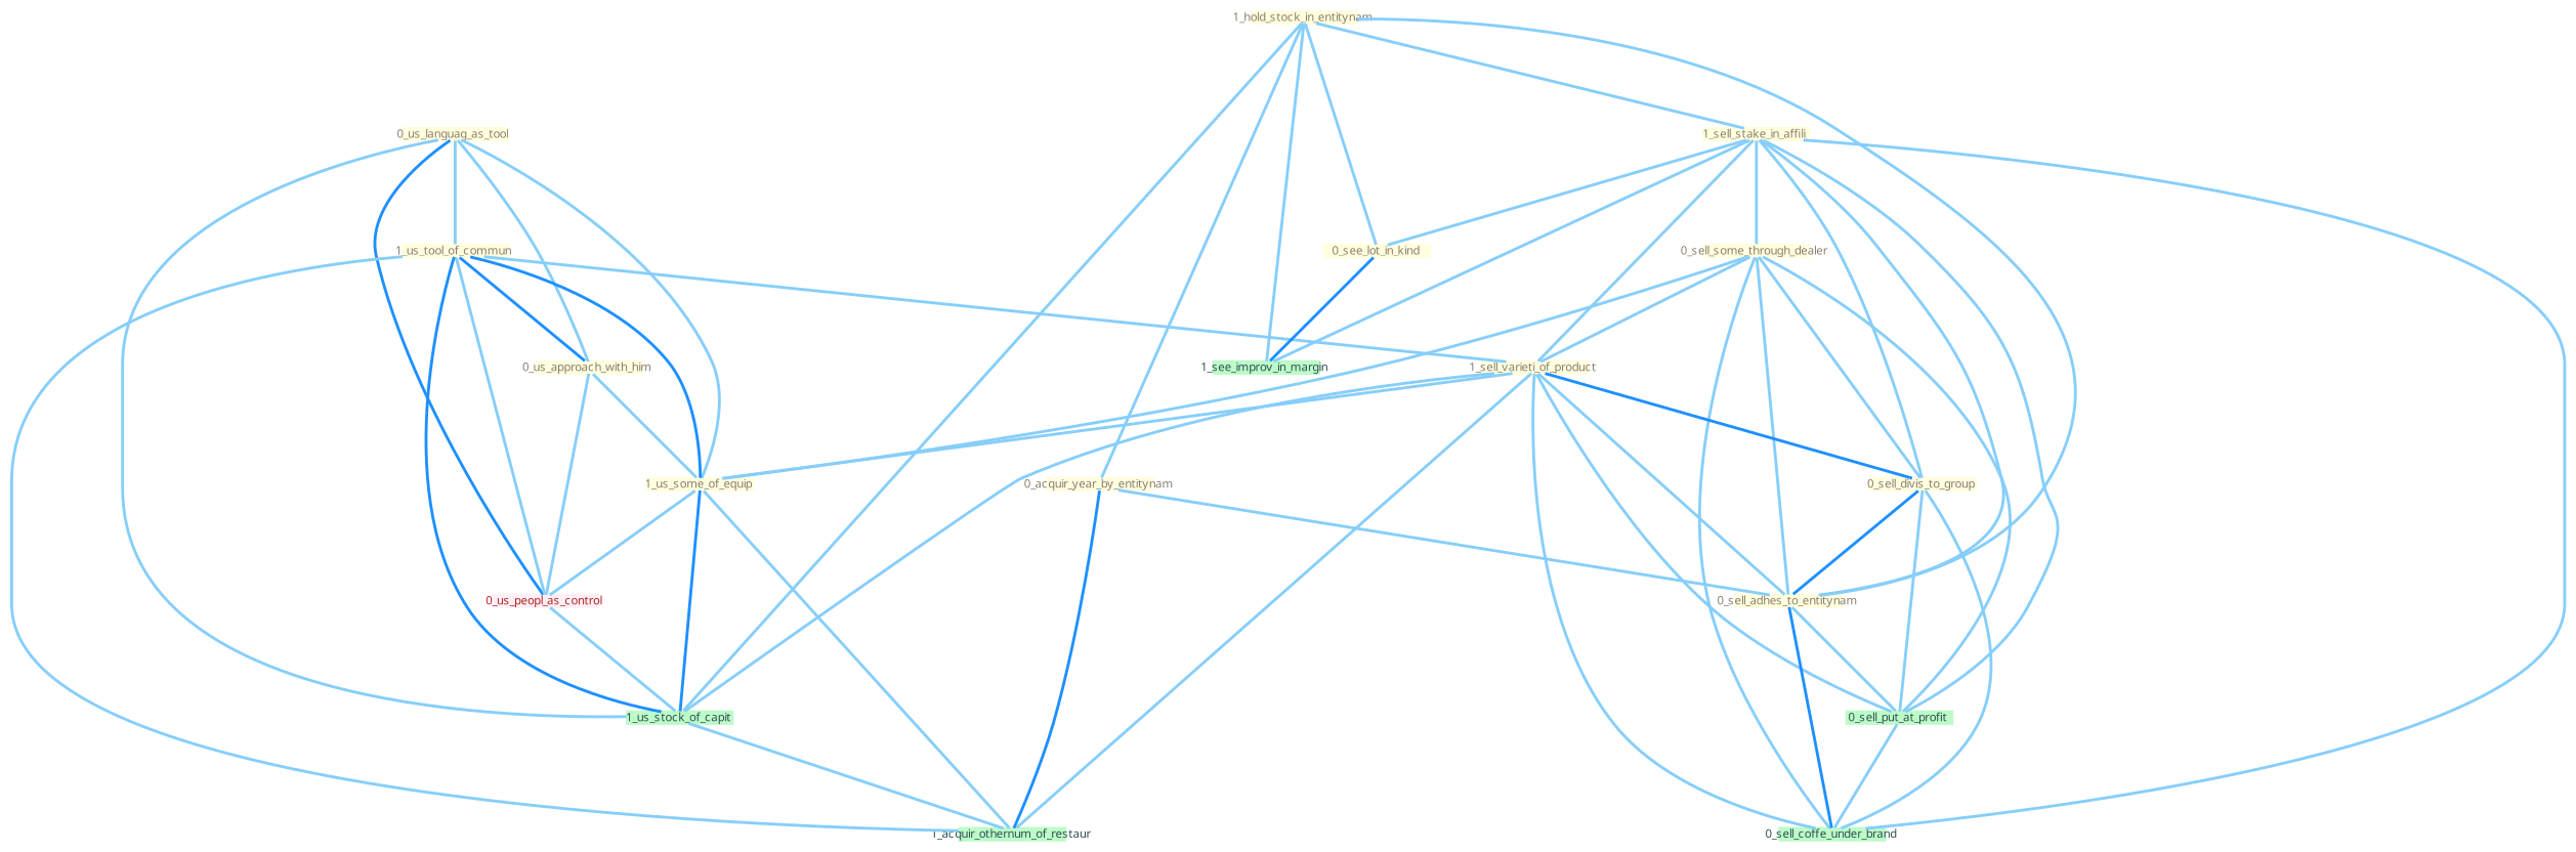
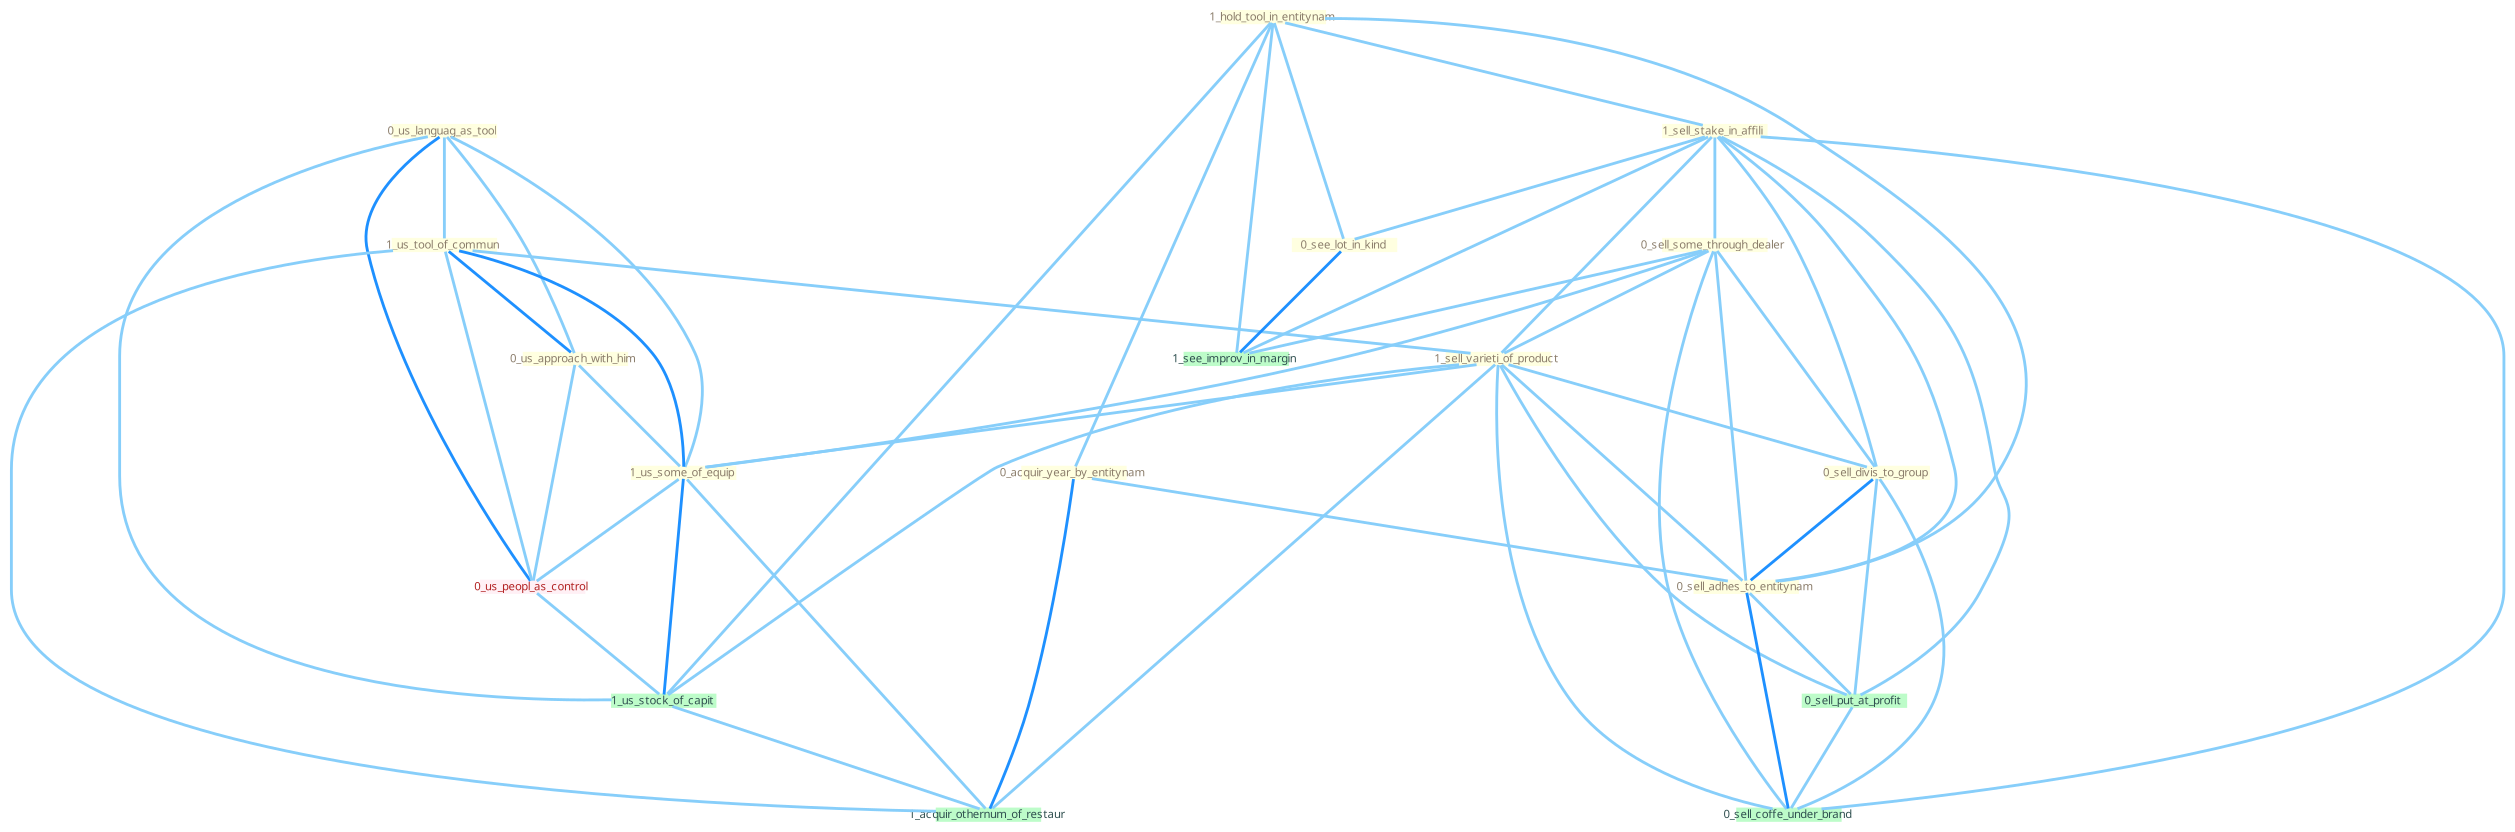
  graph {
    fontname="Noto Sans"
    node [color="#ffffe0" fixedsize=true fontcolor="#8b7d6b" fontname="Noto Sans" fontsize=4 shape=polygon style=filled]
    edge [color="#87cefa" fontname="Noto Sans" w=1]
    "0_us_languag_as_tool " [height=.06 width=.5]
    "1_us_tool_of_commun " [height=.06 width=.5]
-   "1_hold_stock_in_entitynam " [height=.06 width=.5]
+   "1_hold_stock_in_entitynam " [height=.06 width=.5 label="1_hold_tool_in_entitynam"]
    "1_sell_stake_in_affili " [height=.06 width=.5]
    "0_sell_some_through_dealer " [height=.06 width=.5]
    "1_sell_varieti_of_product " [height=.06 width=.5]
    "0_sell_divis_to_group " [height=.06 width=.5]
    "0_acquir_year_by_entitynam " [height=.06 width=.5]
    "0_sell_adhes_to_entitynam " [height=.06 width=.5]
    "0_see_lot_in_kind " [height=.06 width=.5]
    "0_us_approach_with_him " [height=.06 width=.5]
    "1_us_some_of_equip " [height=.06 width=.5]
    "0_us_peopl_as_control " [color="#fff0f5" fontcolor="#b22222" height=.06 width=.5]
    "1_us_stock_of_capit " [color="#BDFCC9" fontcolor="#2f4f4f" height=.06 width=.5]
    "1_acquir_othernum_of_restaur " [color="#BDFCC9" fontcolor="#2f4f4f" height=.06 width=.5]
    "1_see_improv_in_margin " [color="#BDFCC9" fontcolor="#2f4f4f" height=.06 width=.5]
    "0_sell_put_at_profit " [color="#BDFCC9" fontcolor="#2f4f4f" height=.06 width=.5]
    "0_sell_coffe_under_brand " [color="#BDFCC9" fontcolor="#2f4f4f" height=.06 width=.5]
    subgraph sub_1 {
      "0_us_languag_as_tool "
      "1_us_tool_of_commun "
      "1_hold_stock_in_entitynam "
      "1_sell_stake_in_affili "
      "0_sell_some_through_dealer "
      "1_sell_varieti_of_product "
      "0_sell_divis_to_group "
      "0_acquir_year_by_entitynam "
      "0_sell_adhes_to_entitynam "
      "0_see_lot_in_kind "
      "0_us_approach_with_him "
      "1_us_some_of_equip "
    }
    subgraph sub_2 {
      "0_us_peopl_as_control "
    }
    "0_us_languag_as_tool " -- "1_us_tool_of_commun "
    "0_us_languag_as_tool " -- "0_us_approach_with_him "
    "0_us_languag_as_tool " -- "1_us_some_of_equip "
    "0_us_languag_as_tool " -- "0_us_peopl_as_control " [color="#1e90ff" w=2]
    "0_us_languag_as_tool " -- "1_us_stock_of_capit "
    "1_us_tool_of_commun " -- "1_sell_varieti_of_product "
    "1_us_tool_of_commun " -- "0_us_approach_with_him " [color="#1e90ff"]
    "1_us_tool_of_commun " -- "1_us_some_of_equip " [color="#1e90ff" w=2]
    "1_us_tool_of_commun " -- "0_us_peopl_as_control "
-   "1_us_tool_of_commun " -- "1_us_stock_of_capit " [color="#1e90ff" w=2]
    "1_us_tool_of_commun " -- "1_acquir_othernum_of_restaur "
    "1_hold_stock_in_entitynam " -- "1_sell_stake_in_affili "
    "1_hold_stock_in_entitynam " -- "0_acquir_year_by_entitynam "
    "1_hold_stock_in_entitynam " -- "0_sell_adhes_to_entitynam "
    "1_hold_stock_in_entitynam " -- "0_see_lot_in_kind "
    "1_hold_stock_in_entitynam " -- "1_us_stock_of_capit "
    "1_hold_stock_in_entitynam " -- "1_see_improv_in_margin "
    "1_sell_stake_in_affili " -- "0_sell_some_through_dealer "
    "1_sell_stake_in_affili " -- "1_sell_varieti_of_product "
    "1_sell_stake_in_affili " -- "0_sell_divis_to_group "
    "1_sell_stake_in_affili " -- "0_sell_adhes_to_entitynam "
    "1_sell_stake_in_affili " -- "0_see_lot_in_kind "
    "1_sell_stake_in_affili " -- "1_see_improv_in_margin "
    "1_sell_stake_in_affili " -- "0_sell_put_at_profit "
    "1_sell_stake_in_affili " -- "0_sell_coffe_under_brand "
    "0_sell_some_through_dealer " -- "1_sell_varieti_of_product "
    "0_sell_some_through_dealer " -- "0_sell_divis_to_group "
    "0_sell_some_through_dealer " -- "0_sell_adhes_to_entitynam "
    "0_sell_some_through_dealer " -- "1_us_some_of_equip "
-   "0_sell_some_through_dealer " -- "0_sell_put_at_profit "
+   "0_sell_some_through_dealer " -- "1_see_improv_in_margin "
    "0_sell_some_through_dealer " -- "0_sell_coffe_under_brand "
-   "1_sell_varieti_of_product " -- "0_sell_divis_to_group " [color="#1e90ff"]
+   "1_sell_varieti_of_product " -- "0_sell_divis_to_group "
    "1_sell_varieti_of_product " -- "0_sell_adhes_to_entitynam "
    "1_sell_varieti_of_product " -- "1_us_some_of_equip "
    "1_sell_varieti_of_product " -- "1_us_stock_of_capit "
    "1_sell_varieti_of_product " -- "1_acquir_othernum_of_restaur "
    "1_sell_varieti_of_product " -- "0_sell_put_at_profit "
    "1_sell_varieti_of_product " -- "0_sell_coffe_under_brand "
    "0_sell_divis_to_group " -- "0_sell_adhes_to_entitynam " [color="#1e90ff" w=2]
    "0_sell_divis_to_group " -- "0_sell_put_at_profit "
    "0_sell_divis_to_group " -- "0_sell_coffe_under_brand "
    "0_acquir_year_by_entitynam " -- "0_sell_adhes_to_entitynam "
    "0_acquir_year_by_entitynam " -- "1_acquir_othernum_of_restaur " [color="#1e90ff"]
    "0_sell_adhes_to_entitynam " -- "0_sell_put_at_profit "
    "0_sell_adhes_to_entitynam " -- "0_sell_coffe_under_brand " [color="#1e90ff"]
    "0_see_lot_in_kind " -- "1_see_improv_in_margin " [color="#1e90ff" w=2]
    "0_us_approach_with_him " -- "1_us_some_of_equip "
    "0_us_approach_with_him " -- "0_us_peopl_as_control "
    "1_us_some_of_equip " -- "0_us_peopl_as_control "
    "1_us_some_of_equip " -- "1_us_stock_of_capit " [color="#1e90ff" w=2]
    "1_us_some_of_equip " -- "1_acquir_othernum_of_restaur "
    "0_us_peopl_as_control " -- "1_us_stock_of_capit "
    "1_us_stock_of_capit " -- "1_acquir_othernum_of_restaur "
    "0_sell_put_at_profit " -- "0_sell_coffe_under_brand "
  }
